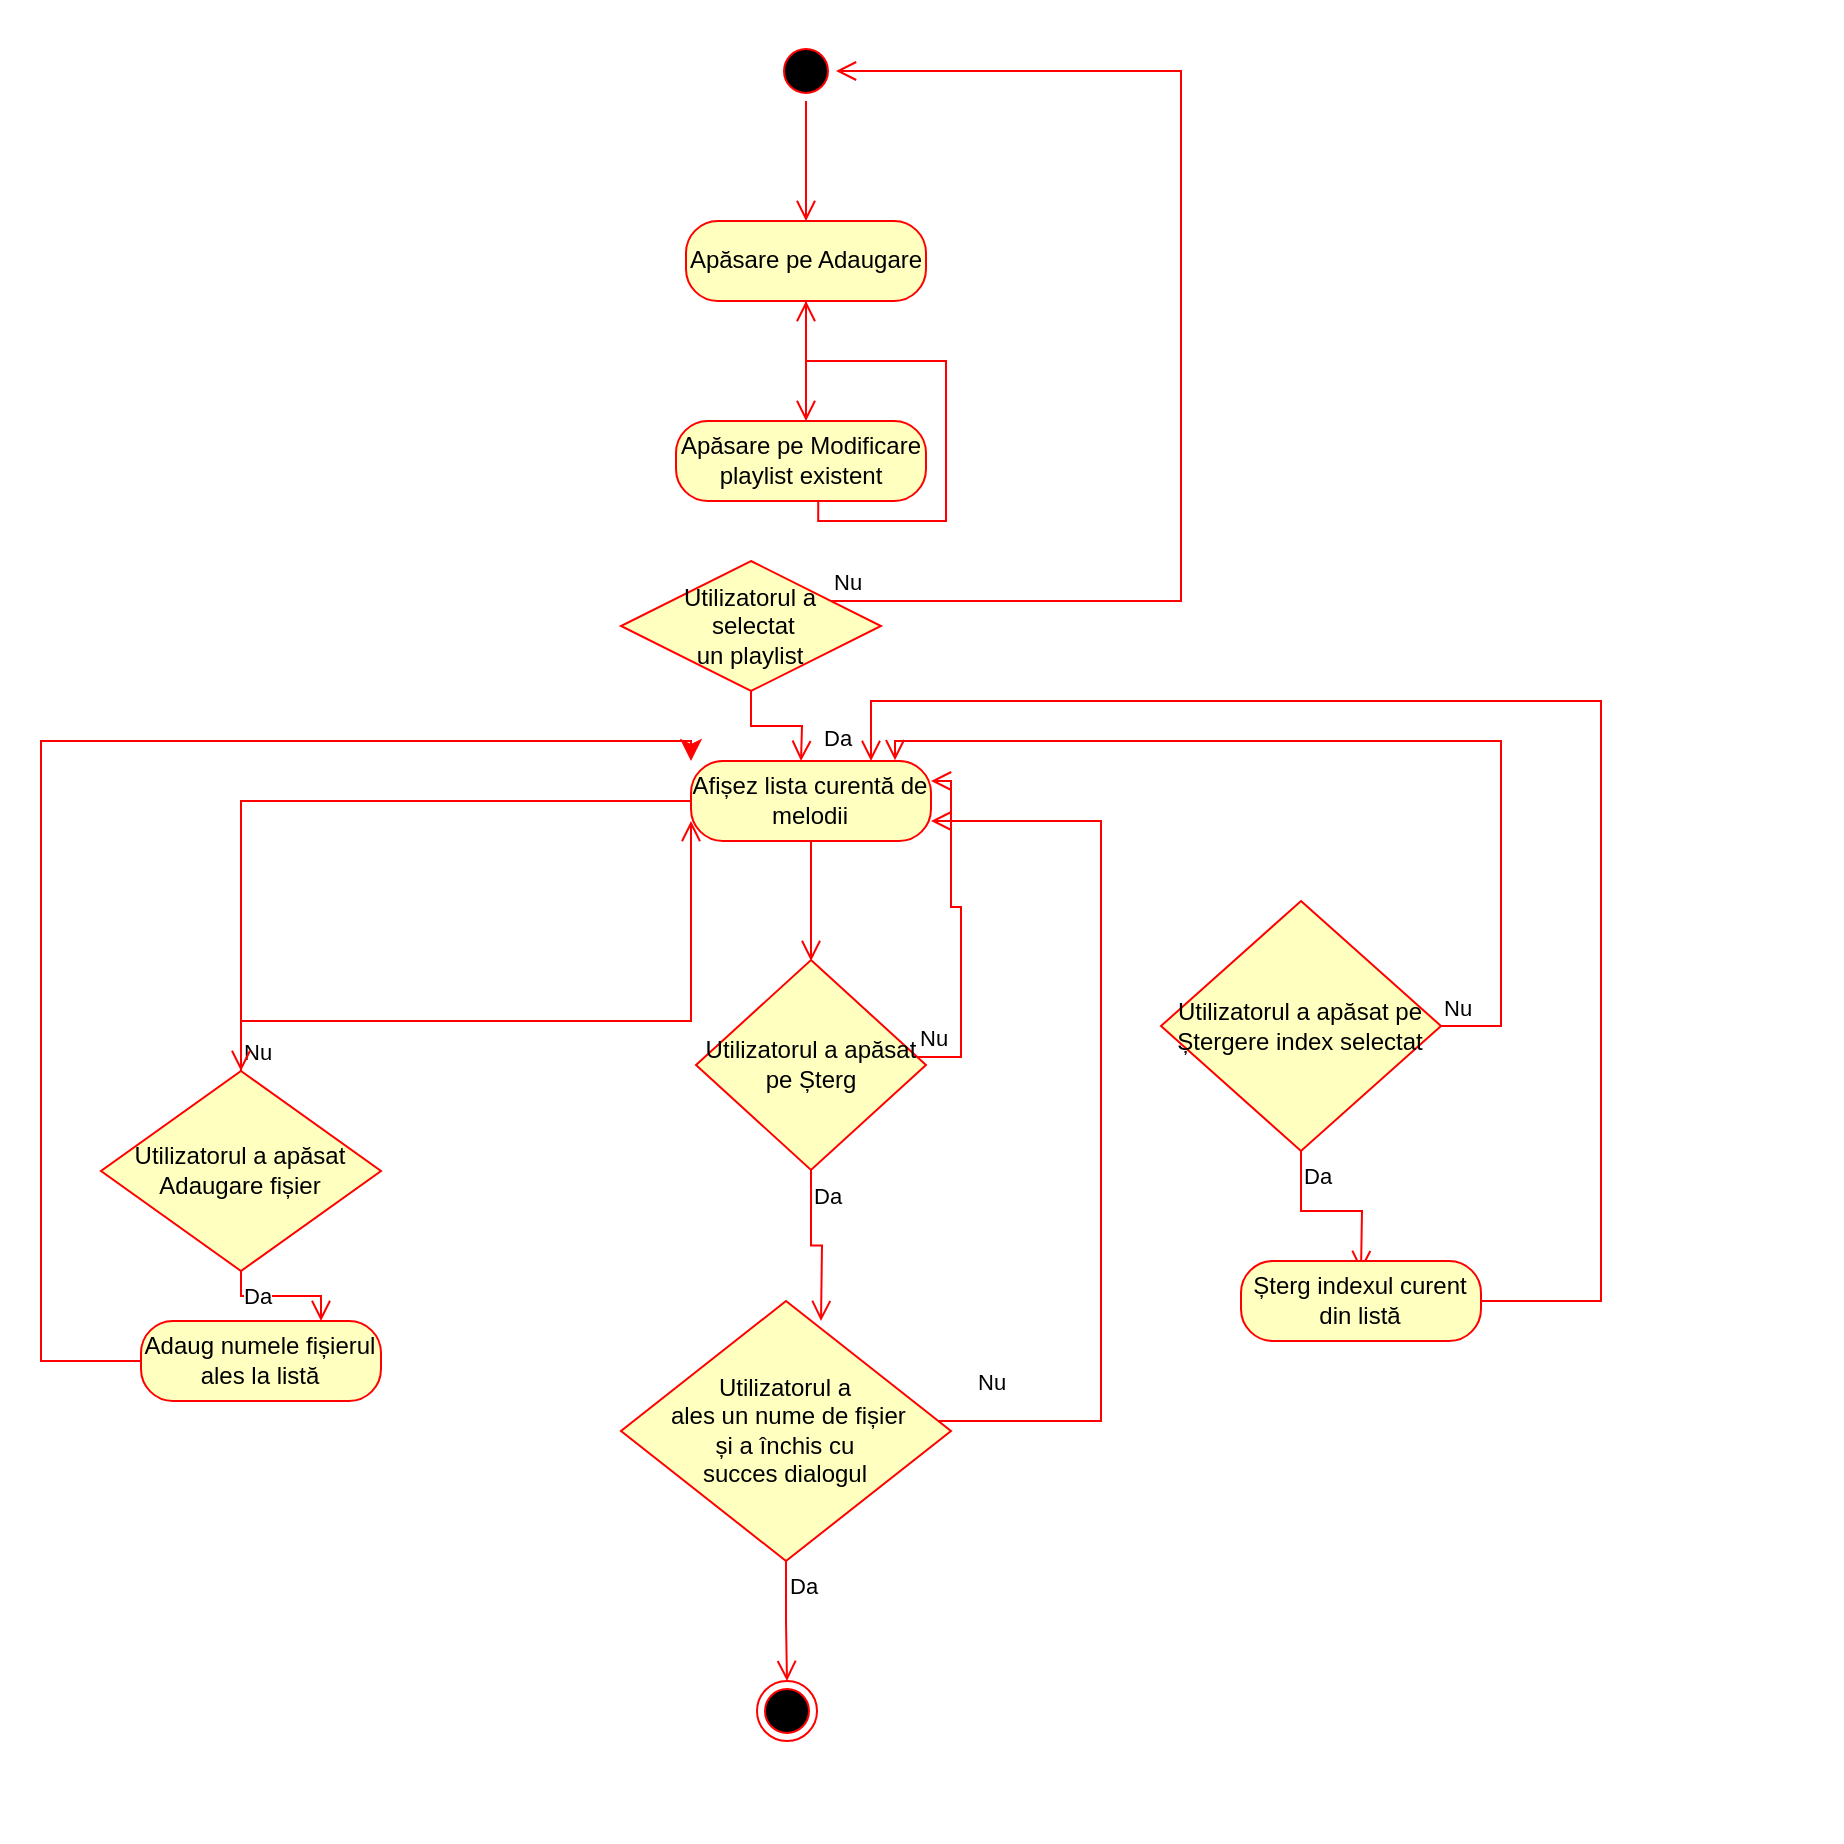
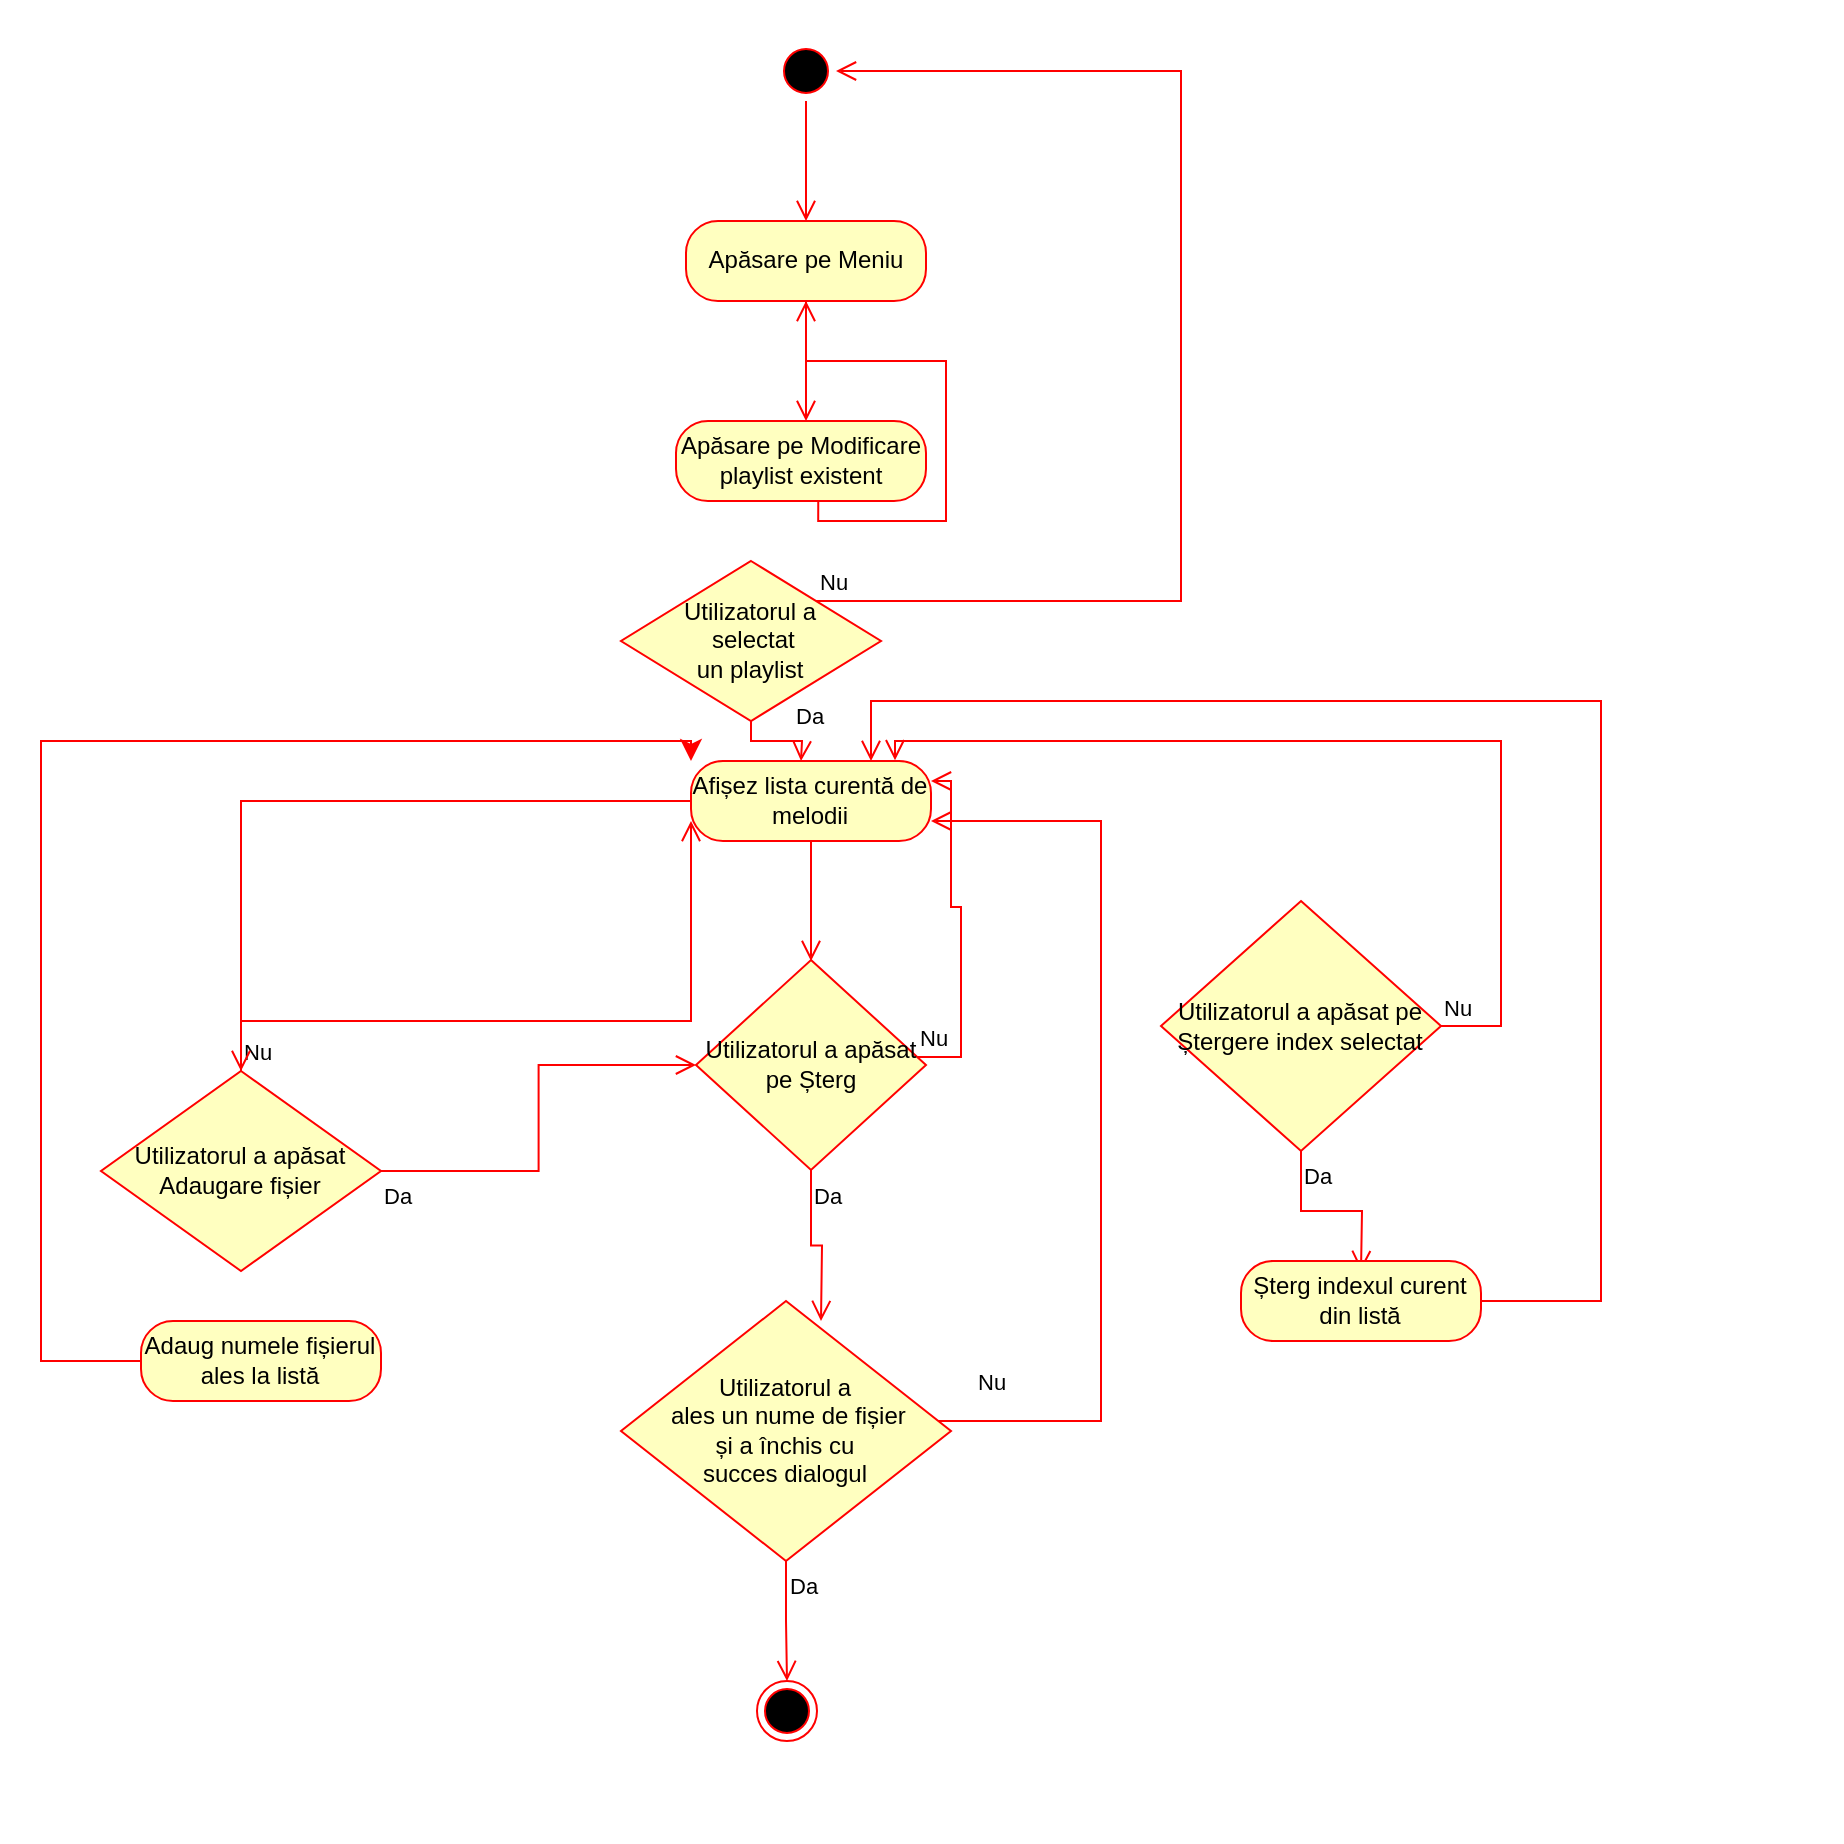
  <mxCell id="0" />
  <mxCell id="1" parent="0" />
  <mxCell id="2" value="" style="ellipse;html=1;shape=startState;fillColor=#000000;strokeColor=#ff0000;direction=west;" parent="1" vertex="1"><mxGeometry x="387.5" y="20" width="30" height="30" as="geometry" /></mxCell>
  <mxCell id="3" value="" style="edgeStyle=orthogonalEdgeStyle;html=1;verticalAlign=bottom;endArrow=open;endSize=8;strokeColor=#ff0000;rounded=0;" parent="1" source="2" edge="1"><mxGeometry relative="1" as="geometry"><mxPoint x="402.5" y="110" as="targetPoint" /></mxGeometry></mxCell>
- <mxCell id="4" value="Apăsare pe Adaugare" style="rounded=1;whiteSpace=wrap;html=1;arcSize=40;fontColor=#000000;fillColor=#ffffc0;strokeColor=#ff0000;" parent="1" vertex="1"><mxGeometry x="342.5" y="110" width="120" height="40" as="geometry" /></mxCell>
+ <mxCell id="4" value="Apăsare pe Meniu" style="rounded=1;whiteSpace=wrap;html=1;arcSize=40;fontColor=#000000;fillColor=#ffffc0;strokeColor=#ff0000;" parent="1" vertex="1"><mxGeometry x="342.5" y="110" width="120" height="40" as="geometry" /></mxCell>
  <mxCell id="5" value="" style="edgeStyle=orthogonalEdgeStyle;html=1;verticalAlign=bottom;endArrow=open;endSize=8;strokeColor=#ff0000;rounded=0;" parent="1" source="4" edge="1"><mxGeometry relative="1" as="geometry"><mxPoint x="402.5" y="210" as="targetPoint" /></mxGeometry></mxCell>
  <mxCell id="6" value="Apăsare pe Modificare playlist existent" style="rounded=1;whiteSpace=wrap;html=1;arcSize=40;fontColor=#000000;fillColor=#ffffc0;strokeColor=#ff0000;" parent="1" vertex="1"><mxGeometry x="337.5" y="210" width="125" height="40" as="geometry" /></mxCell>
  <mxCell id="7" value="" style="edgeStyle=orthogonalEdgeStyle;html=1;verticalAlign=bottom;endArrow=open;endSize=8;strokeColor=#ff0000;rounded=0;entryX=0.75;entryY=0;entryDx=0;entryDy=0;" edge="1" parent="1"><mxGeometry relative="1" as="geometry"><mxPoint x="434" y="550" as="targetPoint" /><Array as="points"><mxPoint x="900" y="900" /><mxPoint x="900" y="520" /><mxPoint x="434" y="520" /></Array></mxGeometry></mxCell>
  <mxCell id="8" value="Afișez lista curentă de melodii" style="rounded=1;whiteSpace=wrap;html=1;arcSize=40;fontColor=#000000;fillColor=#ffffc0;strokeColor=#ff0000;" vertex="1" parent="1"><mxGeometry x="345" y="380" width="120" height="40" as="geometry" /></mxCell>
  <mxCell id="9" value="" style="edgeStyle=orthogonalEdgeStyle;html=1;verticalAlign=bottom;endArrow=open;endSize=8;strokeColor=#ff0000;rounded=0;" edge="1" source="8" parent="1"><mxGeometry relative="1" as="geometry"><mxPoint x="405" y="480" as="targetPoint" /></mxGeometry></mxCell>
  <mxCell id="10" value="Utilizatorul a apăsat pe Șterg" style="rhombus;whiteSpace=wrap;html=1;fontColor=#000000;fillColor=#ffffc0;strokeColor=#ff0000;" vertex="1" parent="1"><mxGeometry x="347.5" y="479.5" width="115" height="105" as="geometry" /></mxCell>
  <mxCell id="11" value="Nu" style="edgeStyle=orthogonalEdgeStyle;html=1;align=left;verticalAlign=bottom;endArrow=open;endSize=8;strokeColor=#ff0000;rounded=0;entryX=1;entryY=0.25;entryDx=0;entryDy=0;" edge="1" source="10" parent="1" target="8"><mxGeometry x="-1" relative="1" as="geometry"><mxPoint x="550" y="505" as="targetPoint" /><Array as="points"><mxPoint x="480" y="528" /><mxPoint x="480" y="453" /><mxPoint x="475" y="453" /><mxPoint x="475" y="390" /></Array></mxGeometry></mxCell>
  <mxCell id="12" value="Da" style="edgeStyle=orthogonalEdgeStyle;html=1;align=left;verticalAlign=top;endArrow=open;endSize=8;strokeColor=#ff0000;rounded=0;" edge="1" source="10" parent="1"><mxGeometry x="-1" relative="1" as="geometry"><mxPoint x="410" y="660" as="targetPoint" /></mxGeometry></mxCell>
  <mxCell id="13" value="Utilizatorul a&lt;br&gt;&amp;nbsp;ales un nume de fișier &lt;br&gt;și a închis cu &lt;br&gt;succes dialogul" style="rhombus;whiteSpace=wrap;html=1;fontColor=#000000;fillColor=#ffffc0;strokeColor=#ff0000;" vertex="1" parent="1"><mxGeometry x="310" y="650" width="165" height="130" as="geometry" /></mxCell>
  <mxCell id="14" value="Nu" style="edgeStyle=orthogonalEdgeStyle;html=1;align=left;verticalAlign=bottom;endArrow=open;endSize=8;strokeColor=#ff0000;rounded=0;entryX=1;entryY=0.75;entryDx=0;entryDy=0;" edge="1" source="13" parent="1" target="8"><mxGeometry x="-0.924" y="10" relative="1" as="geometry"><mxPoint x="550" y="680" as="targetPoint" /><Array as="points"><mxPoint x="550" y="710" /><mxPoint x="550" y="410" /></Array><mxPoint as="offset" /></mxGeometry></mxCell>
  <mxCell id="15" value="Da" style="edgeStyle=orthogonalEdgeStyle;html=1;align=left;verticalAlign=top;endArrow=open;endSize=8;strokeColor=#ff0000;rounded=0;entryX=0.5;entryY=0;entryDx=0;entryDy=0;" edge="1" source="13" parent="1" target="16"><mxGeometry x="-1" relative="1" as="geometry"><mxPoint x="410" y="760" as="targetPoint" /></mxGeometry></mxCell>
  <mxCell id="16" value="" style="ellipse;html=1;shape=endState;fillColor=#000000;strokeColor=#ff0000;" vertex="1" parent="1"><mxGeometry x="378" y="840" width="30" height="30" as="geometry" /></mxCell>
  <mxCell id="17" value="Utilizatorul a apăsat Adaugare fișier" style="rhombus;whiteSpace=wrap;html=1;fontColor=#000000;fillColor=#ffffc0;strokeColor=#ff0000;" vertex="1" parent="1"><mxGeometry x="50" y="535" width="140" height="100" as="geometry" /></mxCell>
  <mxCell id="18" value="Nu" style="edgeStyle=orthogonalEdgeStyle;html=1;align=left;verticalAlign=bottom;endArrow=open;endSize=8;strokeColor=#ff0000;rounded=0;entryX=0;entryY=0.75;entryDx=0;entryDy=0;entryPerimeter=0;" edge="1" source="17" parent="1" target="8"><mxGeometry x="-1" relative="1" as="geometry"><mxPoint x="290" y="540" as="targetPoint" /><Array as="points"><mxPoint x="345" y="510" /></Array></mxGeometry></mxCell>
- <mxCell id="19" value="Da" style="edgeStyle=orthogonalEdgeStyle;html=1;align=left;verticalAlign=top;endArrow=open;endSize=8;strokeColor=#ff0000;rounded=0;entryX=0.75;entryY=0;entryDx=0;entryDy=0;" edge="1" source="17" parent="1" target="21"><mxGeometry x="-1" relative="1" as="geometry"><mxPoint x="150" y="620" as="targetPoint" /></mxGeometry></mxCell>
+ <mxCell id="19" value="Da" style="edgeStyle=orthogonalEdgeStyle;html=1;align=left;verticalAlign=top;endArrow=open;endSize=8;strokeColor=#ff0000;rounded=0;" edge="1" source="17" parent="1" target="10"><mxGeometry x="-1" relative="1" as="geometry"><mxPoint x="150" y="620" as="targetPoint" /></mxGeometry></mxCell>
  <mxCell id="20" value="" style="edgeStyle=orthogonalEdgeStyle;html=1;align=left;verticalAlign=bottom;endArrow=open;endSize=8;strokeColor=#ff0000;rounded=0;exitX=0;exitY=0.5;exitDx=0;exitDy=0;entryX=0.5;entryY=0;entryDx=0;entryDy=0;" edge="1" parent="1" source="8" target="17"><mxGeometry x="-0.846" y="-20" relative="1" as="geometry"><mxPoint x="300" y="550" as="targetPoint" /><mxPoint x="200" y="550" as="sourcePoint" /><Array as="points"><mxPoint x="120" y="400" /></Array><mxPoint as="offset" /></mxGeometry></mxCell>
  <mxCell id="21" value="Adaug numele fișierul ales la listă" style="rounded=1;whiteSpace=wrap;html=1;arcSize=40;fontColor=#000000;fillColor=#ffffc0;strokeColor=#ff0000;" vertex="1" parent="1"><mxGeometry x="70" y="660" width="120" height="40" as="geometry" /></mxCell>
  <mxCell id="22" value="" style="edgeStyle=orthogonalEdgeStyle;html=1;verticalAlign=bottom;endArrow=classic;endSize=8;strokeColor=#ff0000;rounded=0;entryX=0;entryY=0;entryDx=0;entryDy=0;exitX=0;exitY=0.5;exitDx=0;exitDy=0;" edge="1" source="21" parent="1" target="8"><mxGeometry relative="1" as="geometry"><mxPoint x="150" y="720" as="targetPoint" /><Array as="points"><mxPoint x="20" y="680" /><mxPoint x="20" y="370" /><mxPoint x="345" y="370" /></Array></mxGeometry></mxCell>
- <mxCell id="23" value="Utilizatorul a&lt;br&gt;&amp;nbsp;selectat &lt;br&gt;un playlist" style="rhombus;whiteSpace=wrap;html=1;fontColor=#000000;fillColor=#ffffc0;strokeColor=#ff0000;" vertex="1" parent="1"><mxGeometry x="310" y="280" width="130" height="65" as="geometry" /></mxCell>
+ <mxCell id="23" value="Utilizatorul a&lt;br&gt;&amp;nbsp;selectat &lt;br&gt;un playlist" style="rhombus;whiteSpace=wrap;html=1;fontColor=#000000;fillColor=#ffffc0;strokeColor=#ff0000;" vertex="1" parent="1"><mxGeometry x="310" y="280" width="130" height="80" as="geometry" /></mxCell>
  <mxCell id="24" value="Nu" style="edgeStyle=orthogonalEdgeStyle;html=1;align=left;verticalAlign=bottom;endArrow=open;endSize=8;strokeColor=#ff0000;rounded=0;entryX=0;entryY=0.5;entryDx=0;entryDy=0;" edge="1" source="23" parent="1" target="2"><mxGeometry x="-1" relative="1" as="geometry"><mxPoint x="540" y="300" as="targetPoint" /><Array as="points"><mxPoint x="590" y="300" /><mxPoint x="590" y="35" /></Array></mxGeometry></mxCell>
  <mxCell id="25" value="Da" style="edgeStyle=orthogonalEdgeStyle;html=1;align=left;verticalAlign=top;endArrow=open;endSize=8;strokeColor=#ff0000;rounded=0;" edge="1" source="23" parent="1"><mxGeometry x="0.56" y="14" relative="1" as="geometry"><mxPoint x="400" y="380" as="targetPoint" /><mxPoint x="-4" y="-11" as="offset" /></mxGeometry></mxCell>
  <mxCell id="26" value="" style="edgeStyle=orthogonalEdgeStyle;html=1;verticalAlign=bottom;endArrow=open;endSize=8;strokeColor=#ff0000;rounded=0;exitX=0.569;exitY=0.992;exitDx=0;exitDy=0;exitPerimeter=0;" edge="1" parent="1" source="6" target="4"><mxGeometry relative="1" as="geometry"><mxPoint x="412.5" y="220" as="targetPoint" /><mxPoint x="413" y="160" as="sourcePoint" /></mxGeometry></mxCell>
  <mxCell id="27" value="Utilizatorul a apăsat pe Ștergere index selectat" style="rhombus;whiteSpace=wrap;html=1;fontColor=#000000;fillColor=#ffffc0;strokeColor=#ff0000;" vertex="1" parent="1"><mxGeometry x="580" y="450" width="140" height="125" as="geometry" /></mxCell>
  <mxCell id="28" value="Nu" style="edgeStyle=orthogonalEdgeStyle;html=1;align=left;verticalAlign=bottom;endArrow=open;endSize=8;strokeColor=#ff0000;rounded=0;entryX=0.85;entryY=-0.01;entryDx=0;entryDy=0;entryPerimeter=0;" edge="1" source="27" parent="1" target="8"><mxGeometry x="-1" relative="1" as="geometry"><mxPoint x="820" y="555" as="targetPoint" /><Array as="points"><mxPoint x="750" y="512" /><mxPoint x="750" y="370" /><mxPoint x="447" y="370" /></Array></mxGeometry></mxCell>
  <mxCell id="29" value="Da" style="edgeStyle=orthogonalEdgeStyle;html=1;align=left;verticalAlign=top;endArrow=open;endSize=8;strokeColor=#ff0000;rounded=0;" edge="1" source="27" parent="1"><mxGeometry x="-1" relative="1" as="geometry"><mxPoint x="680" y="635" as="targetPoint" /></mxGeometry></mxCell>
  <mxCell id="30" value="Șterg indexul curent din listă" style="rounded=1;whiteSpace=wrap;html=1;arcSize=40;fontColor=#000000;fillColor=#ffffc0;strokeColor=#ff0000;" vertex="1" parent="1"><mxGeometry x="620" y="630" width="120" height="40" as="geometry" /></mxCell>
  <mxCell id="31" value="" style="edgeStyle=orthogonalEdgeStyle;html=1;verticalAlign=bottom;endArrow=open;endSize=8;strokeColor=#ff0000;rounded=0;entryX=0.75;entryY=0;entryDx=0;entryDy=0;" edge="1" source="30" parent="1" target="8"><mxGeometry relative="1" as="geometry"><mxPoint x="680" y="730" as="targetPoint" /><Array as="points"><mxPoint x="800" y="650" /><mxPoint x="800" y="350" /><mxPoint x="435" y="350" /></Array></mxGeometry></mxCell>
